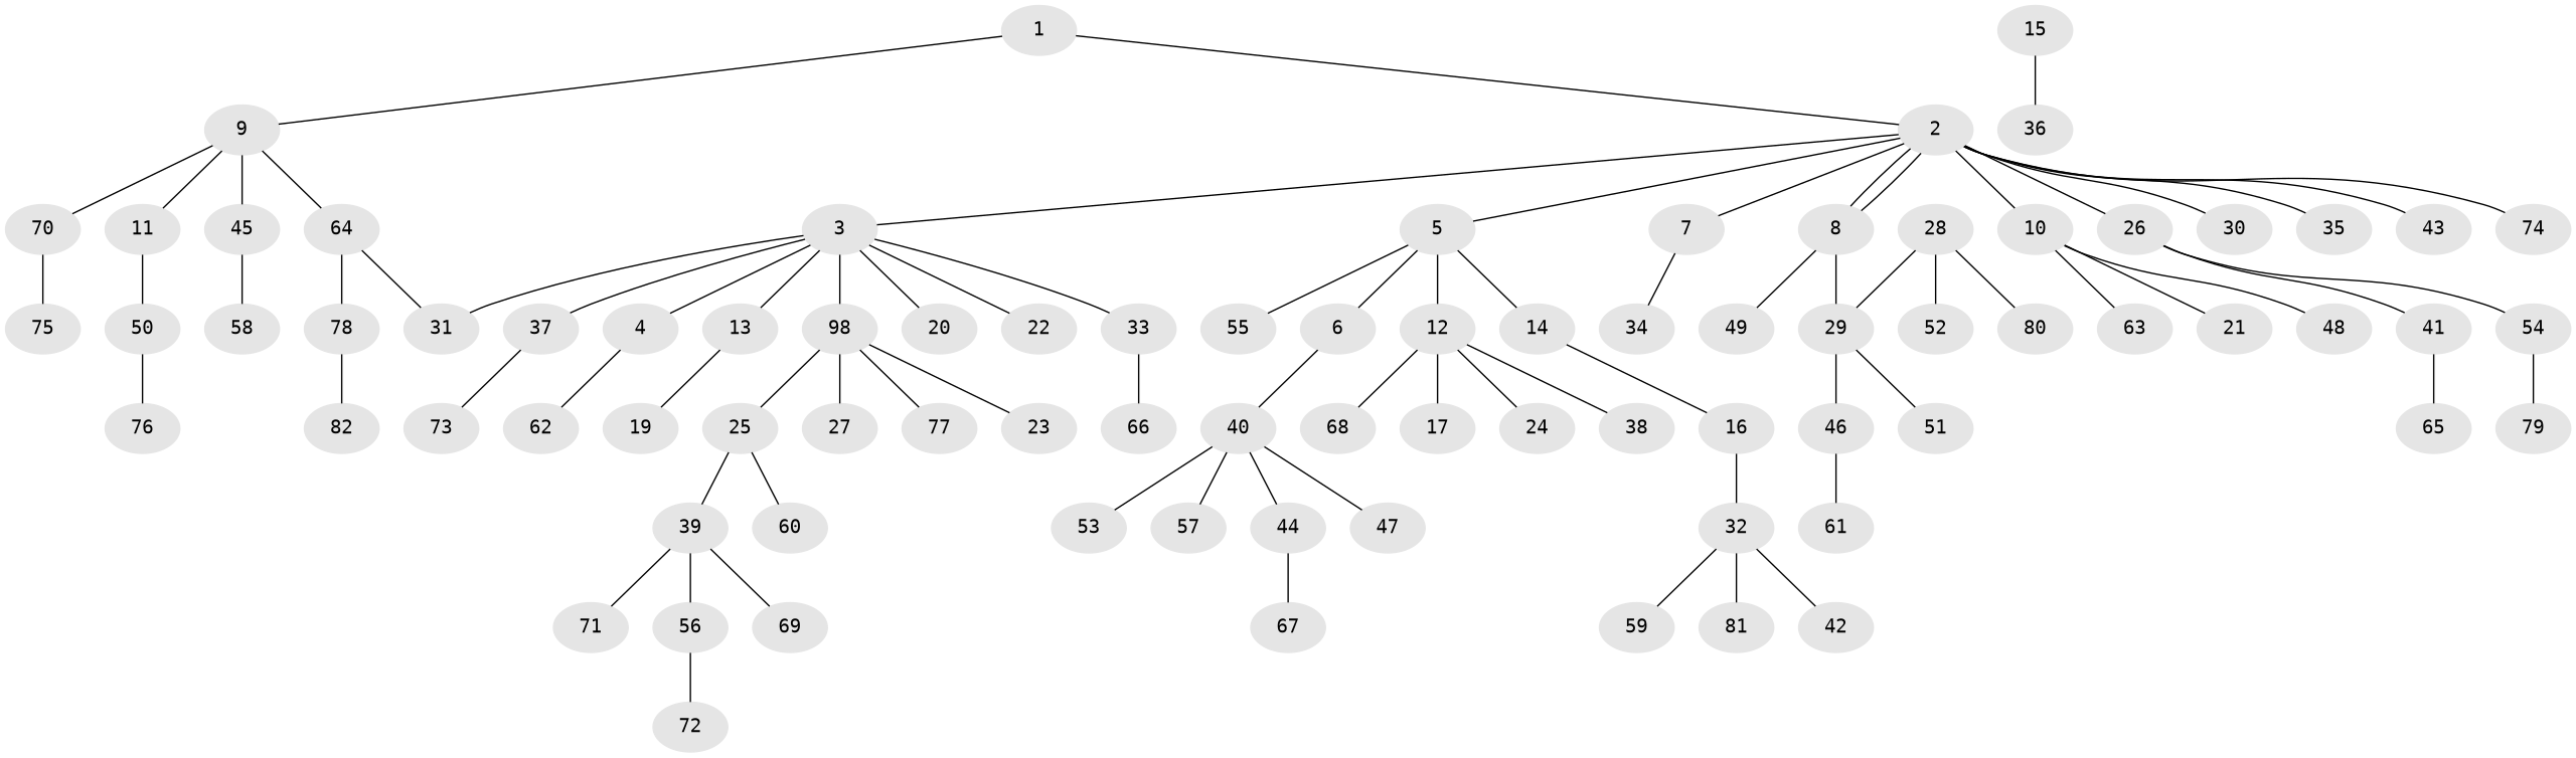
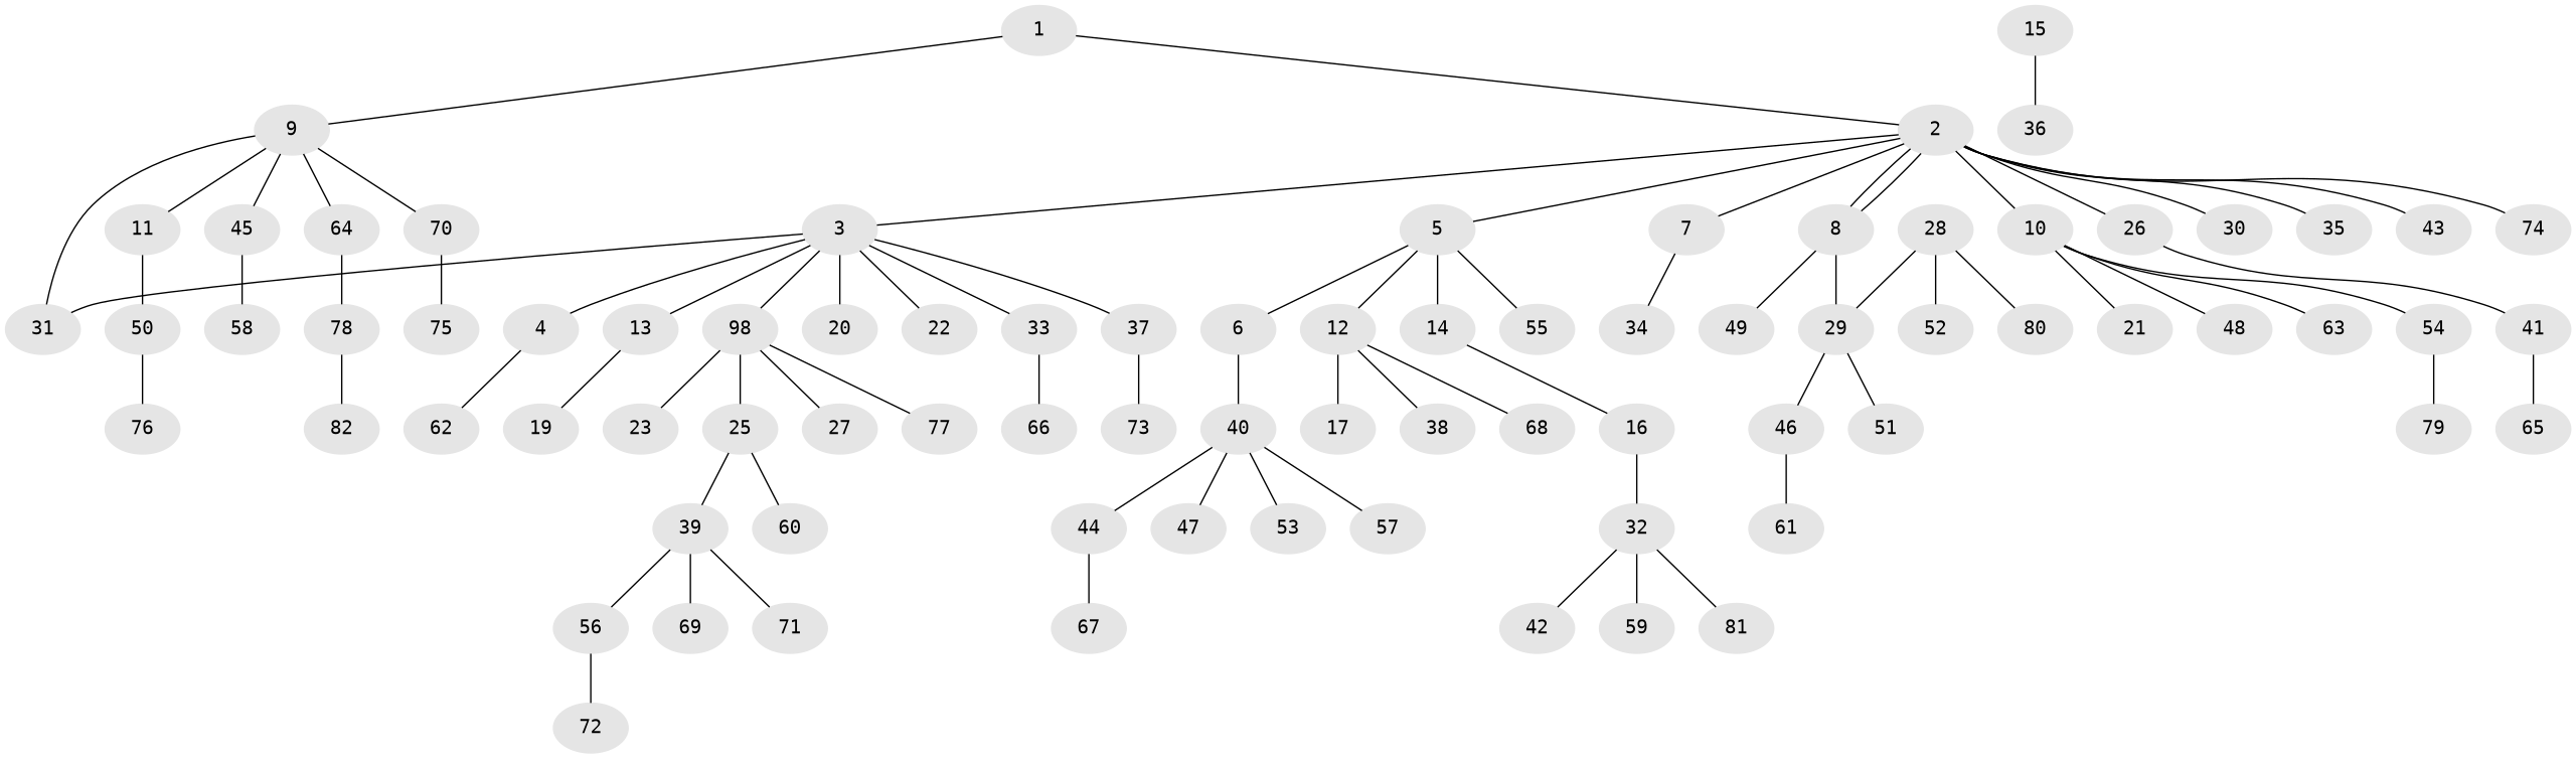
  graph {
    fontname="DejaVu Sans Mono"
    node [color=gray90 fontname="DejaVu Sans Mono" style=filled]
    edge [fontname="DejaVu Sans Mono"]
    1
    2
    9
    3
    5
    7
    8
    10
    26
    30
    35
    43
    74
    31
    11
    45
    64
    70
    4
    13
    n21 [label=98]
    20
    22
    33
    37
    6
    12
    14
    55
    34
    49
    29
    21
    48
    63
    41
    54
    62
    19
    15
    36
    23
    25
    27
    77
    66
    73
    40
    17
-   24
    38
    68
    16
    44
    47
    53
    57
    28
    52
    80
    50
    58
    78
    75
    76
    32
    42
    59
    81
    39
    60
    56
    69
    71
    65
    79
    46
    51
    61
    72
    67
    82
    1 -- 2
    1 -- 9
    2 -- 3
    2 -- 5
    2 -- 7
    2 -- 8
    2 -- 8
    2 -- 10
    2 -- 26
    2 -- 30
    2 -- 35
    2 -- 43
    2 -- 74
-   64 -- 31
+   9 -- 31
    9 -- 11
    9 -- 45
    9 -- 64
    9 -- 70
    3 -- 31
    3 -- 4
    3 -- 13
    3 -- n21
    3 -- 20
    3 -- 22
    3 -- 33
    3 -- 37
    5 -- 6
    5 -- 12
    5 -- 14
    5 -- 55
    7 -- 34
    8 -- 49
    8 -- 29
    10 -- 21
    10 -- 48
    10 -- 63
    26 -- 41
-   26 -- 54
+   10 -- 54
    11 -- 50
    45 -- 58
    64 -- 78
    70 -- 75
    4 -- 62
    13 -- 19
    n21 -- 23
    n21 -- 25
    n21 -- 27
    n21 -- 77
    33 -- 66
    37 -- 73
    6 -- 40
    12 -- 17
-   12 -- 24
    12 -- 38
    12 -- 68
    14 -- 16
    29 -- 46
    29 -- 51
    41 -- 65
    54 -- 79
    15 -- 36
    25 -- 39
    25 -- 60
    40 -- 44
    40 -- 47
    40 -- 53
    40 -- 57
    16 -- 32
    44 -- 67
    28 -- 29
    28 -- 52
    28 -- 80
    50 -- 76
    78 -- 82
    32 -- 42
    32 -- 59
    32 -- 81
    39 -- 56
    39 -- 69
    39 -- 71
    56 -- 72
    46 -- 61
  }
